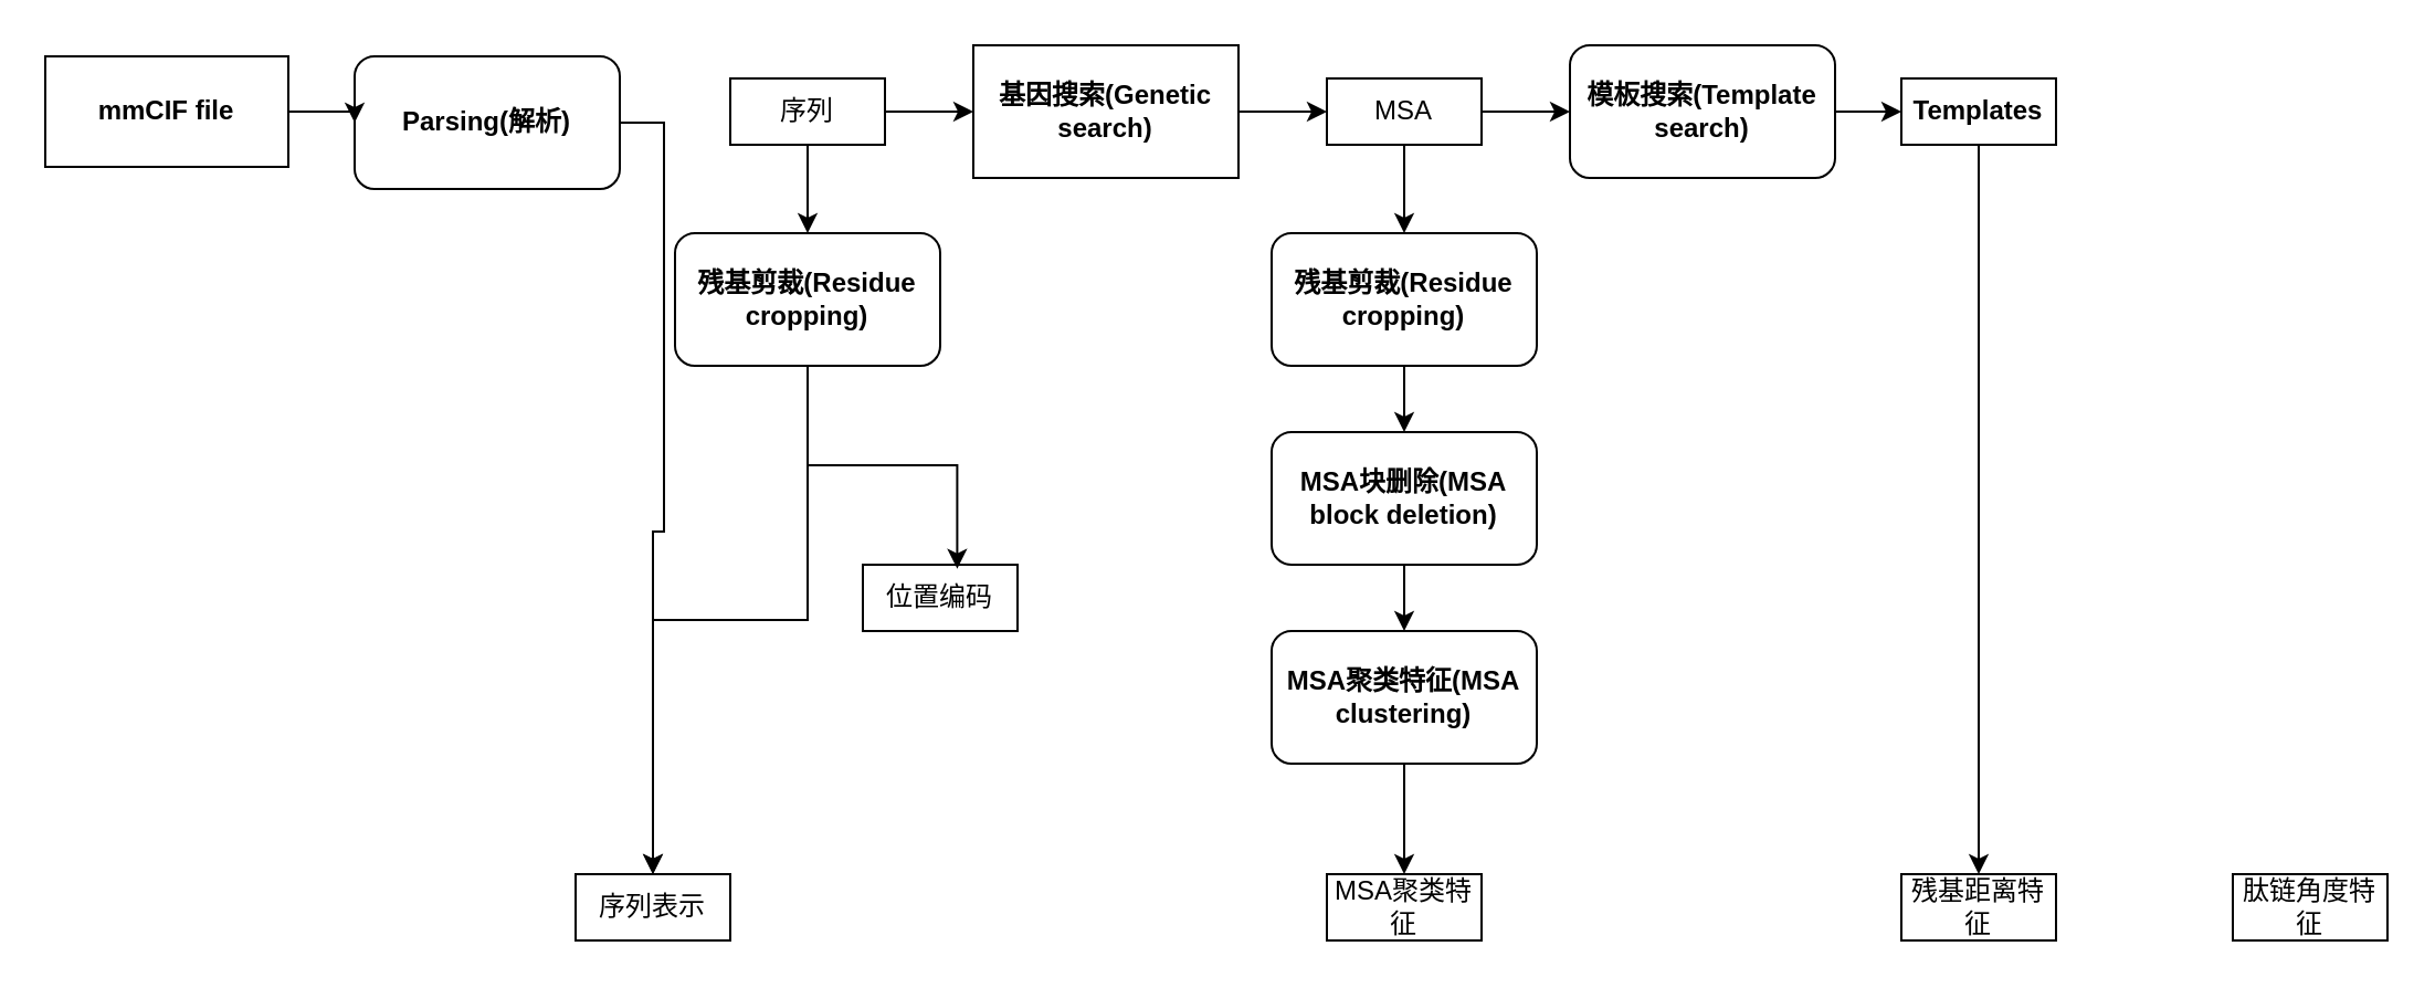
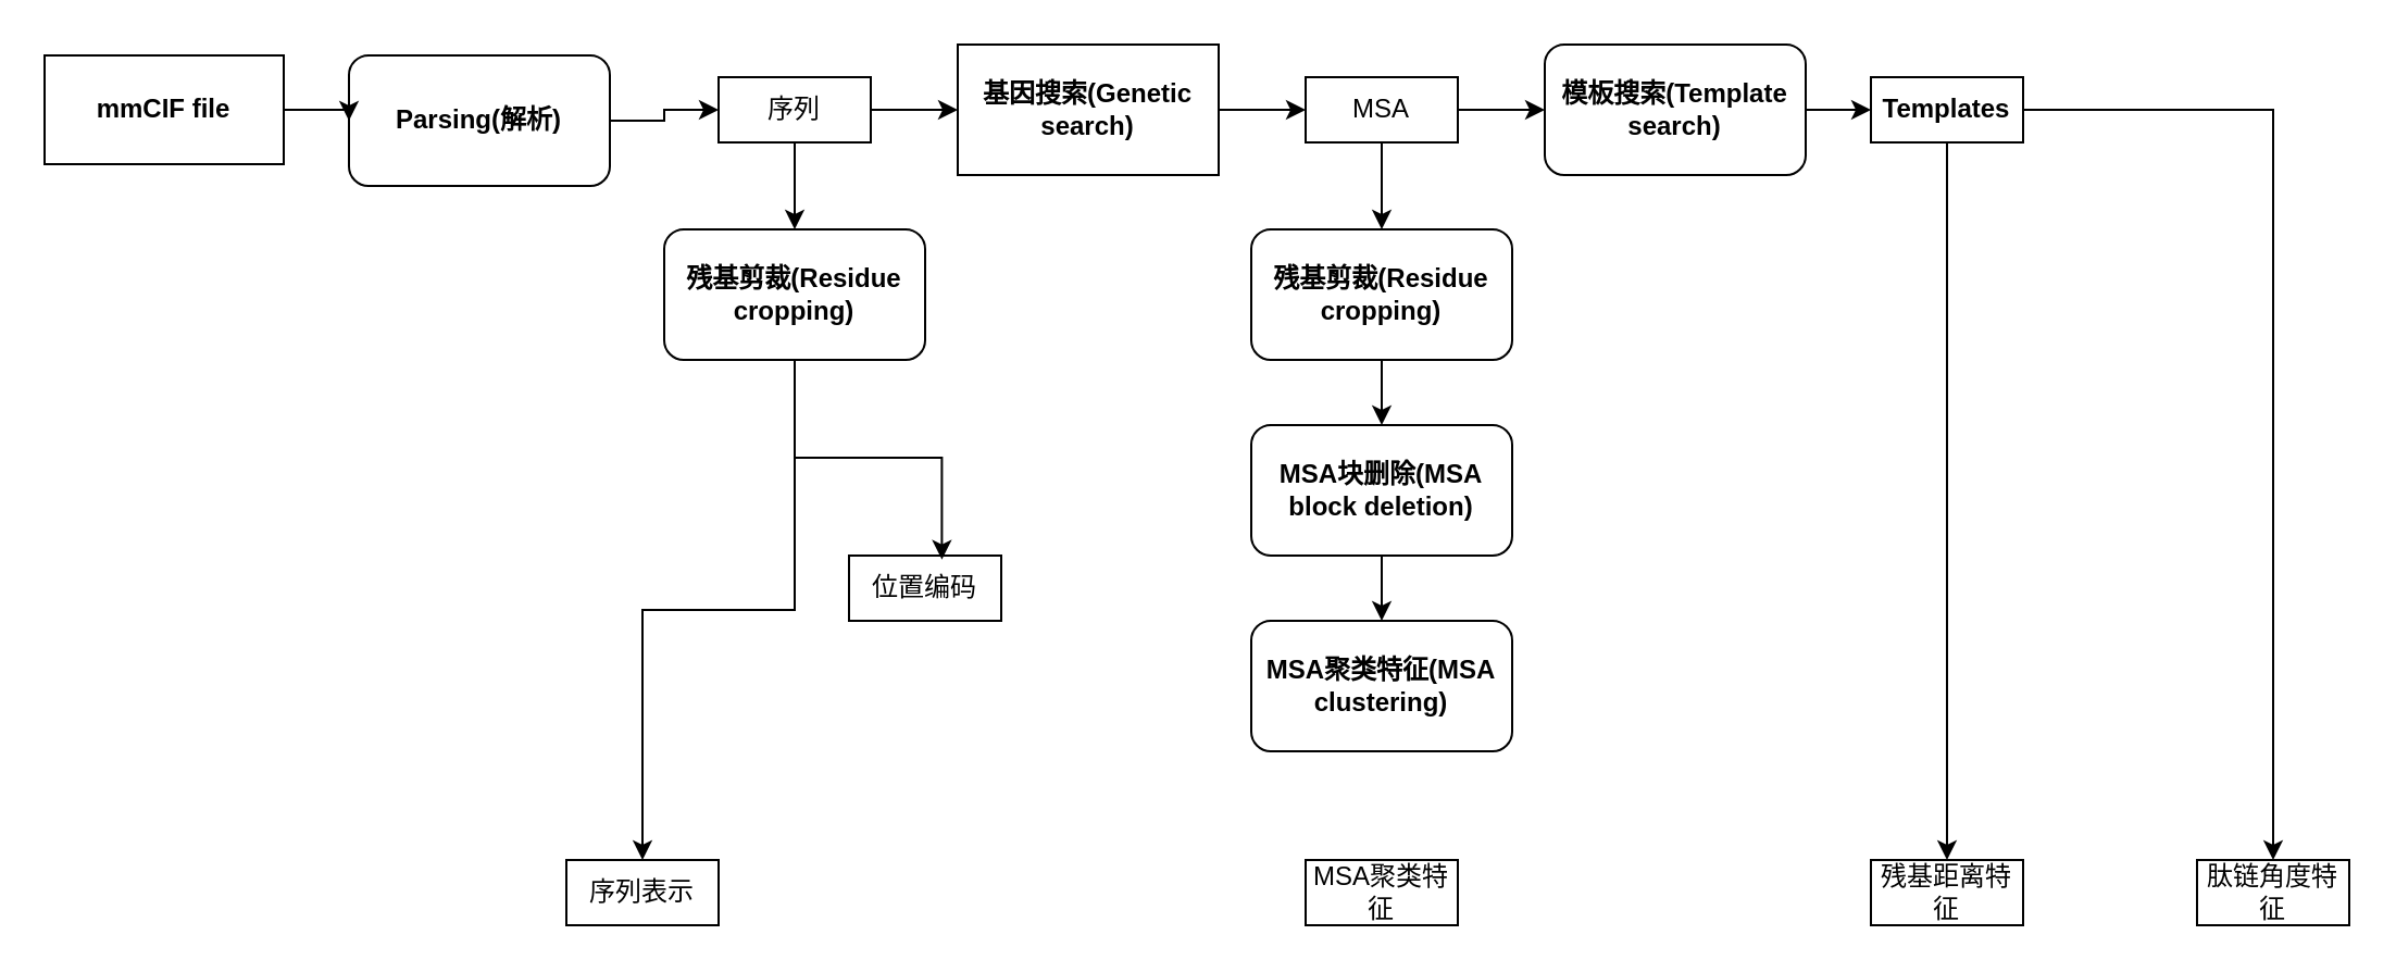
  <mxCell id="0" />
  <mxCell id="1" parent="0" />
- <mxCell id="2" style="edgeStyle=orthogonalEdgeStyle;rounded=0;orthogonalLoop=1;jettySize=auto;html=1;exitX=1;exitY=0.5;exitDx=0;exitDy=0;" edge="1" parent="1" source="3" target="27"><mxGeometry relative="1" as="geometry" /></mxCell>
+ <mxCell id="2" style="edgeStyle=orthogonalEdgeStyle;rounded=0;orthogonalLoop=1;jettySize=auto;html=1;exitX=1;exitY=0.5;exitDx=0;exitDy=0;entryX=0;entryY=0.5;entryDx=0;entryDy=0;" edge="1" parent="1" source="3" target="8"><mxGeometry relative="1" as="geometry" /></mxCell>
  <mxCell id="3" value="&lt;b&gt;Parsing(解析)&lt;/b&gt;" style="rounded=1;whiteSpace=wrap;html=1;" vertex="1" parent="1"><mxGeometry x="160" y="25" width="120" height="60" as="geometry" /></mxCell>
  <mxCell id="4" style="edgeStyle=orthogonalEdgeStyle;rounded=0;orthogonalLoop=1;jettySize=auto;html=1;exitX=1;exitY=0.5;exitDx=0;exitDy=0;entryX=0;entryY=0.5;entryDx=0;entryDy=0;" edge="1" parent="1" source="5" target="3"><mxGeometry relative="1" as="geometry" /></mxCell>
  <mxCell id="5" value="&lt;b&gt;mmCIF file&lt;/b&gt;" style="rounded=0;whiteSpace=wrap;html=1;" vertex="1" parent="1"><mxGeometry x="20" y="25" width="110" height="50" as="geometry" /></mxCell>
  <mxCell id="6" style="edgeStyle=orthogonalEdgeStyle;rounded=0;orthogonalLoop=1;jettySize=auto;html=1;exitX=1;exitY=0.5;exitDx=0;exitDy=0;entryX=0;entryY=0.5;entryDx=0;entryDy=0;" edge="1" parent="1" source="8" target="10"><mxGeometry relative="1" as="geometry" /></mxCell>
  <mxCell id="7" style="edgeStyle=orthogonalEdgeStyle;rounded=0;orthogonalLoop=1;jettySize=auto;html=1;exitX=0.5;exitY=1;exitDx=0;exitDy=0;entryX=0.5;entryY=0;entryDx=0;entryDy=0;" edge="1" parent="1" source="8" target="24"><mxGeometry relative="1" as="geometry" /></mxCell>
  <mxCell id="8" value="序列" style="rounded=0;whiteSpace=wrap;html=1;" vertex="1" parent="1"><mxGeometry x="330" y="35" width="70" height="30" as="geometry" /></mxCell>
  <mxCell id="9" style="edgeStyle=orthogonalEdgeStyle;rounded=0;orthogonalLoop=1;jettySize=auto;html=1;exitX=1;exitY=0.5;exitDx=0;exitDy=0;entryX=0;entryY=0.5;entryDx=0;entryDy=0;" edge="1" parent="1" source="10" target="13"><mxGeometry relative="1" as="geometry" /></mxCell>
  <mxCell id="10" value="&lt;b&gt;基因搜索(Genetic search)&lt;/b&gt;" style="whiteSpace=wrap;html=1;rounded=0;" vertex="1" parent="1"><mxGeometry x="440" y="20" width="120" height="60" as="geometry" /></mxCell>
  <mxCell id="11" style="edgeStyle=orthogonalEdgeStyle;rounded=0;orthogonalLoop=1;jettySize=auto;html=1;exitX=1;exitY=0.5;exitDx=0;exitDy=0;entryX=0;entryY=0.5;entryDx=0;entryDy=0;" edge="1" parent="1" source="13" target="15"><mxGeometry relative="1" as="geometry" /></mxCell>
  <mxCell id="12" style="edgeStyle=orthogonalEdgeStyle;rounded=0;orthogonalLoop=1;jettySize=auto;html=1;exitX=0.5;exitY=1;exitDx=0;exitDy=0;entryX=0.5;entryY=0;entryDx=0;entryDy=0;" edge="1" parent="1" source="13" target="26"><mxGeometry relative="1" as="geometry" /></mxCell>
  <mxCell id="13" value="MSA" style="rounded=0;whiteSpace=wrap;html=1;" vertex="1" parent="1"><mxGeometry x="600" y="35" width="70" height="30" as="geometry" /></mxCell>
  <mxCell id="14" style="edgeStyle=orthogonalEdgeStyle;rounded=0;orthogonalLoop=1;jettySize=auto;html=1;exitX=1;exitY=0.5;exitDx=0;exitDy=0;" edge="1" parent="1" source="15" target="18"><mxGeometry relative="1" as="geometry" /></mxCell>
  <mxCell id="15" value="&lt;b&gt;模板搜索(Template search)&lt;/b&gt;" style="rounded=1;whiteSpace=wrap;html=1;" vertex="1" parent="1"><mxGeometry x="710" y="20" width="120" height="60" as="geometry" /></mxCell>
  <mxCell id="16" style="edgeStyle=orthogonalEdgeStyle;rounded=0;orthogonalLoop=1;jettySize=auto;html=1;exitX=0.5;exitY=1;exitDx=0;exitDy=0;entryX=0.5;entryY=0;entryDx=0;entryDy=0;" edge="1" parent="1" source="18" target="31"><mxGeometry relative="1" as="geometry" /></mxCell>
+ <mxCell id="17" style="edgeStyle=orthogonalEdgeStyle;rounded=0;orthogonalLoop=1;jettySize=auto;html=1;exitX=1;exitY=0.5;exitDx=0;exitDy=0;entryX=0.5;entryY=0;entryDx=0;entryDy=0;" edge="1" parent="1" source="18" target="32"><mxGeometry relative="1" as="geometry" /></mxCell>
  <mxCell id="18" value="&lt;b&gt;Templates&lt;/b&gt;" style="rounded=0;whiteSpace=wrap;html=1;" vertex="1" parent="1"><mxGeometry x="860" y="35" width="70" height="30" as="geometry" /></mxCell>
  <mxCell id="19" style="edgeStyle=orthogonalEdgeStyle;rounded=0;orthogonalLoop=1;jettySize=auto;html=1;exitX=0.5;exitY=1;exitDx=0;exitDy=0;entryX=0.5;entryY=0;entryDx=0;entryDy=0;" edge="1" parent="1" source="20" target="22"><mxGeometry relative="1" as="geometry" /></mxCell>
  <mxCell id="20" value="&lt;b&gt;MSA块删除(MSA block deletion)&lt;/b&gt;" style="rounded=1;whiteSpace=wrap;html=1;" vertex="1" parent="1"><mxGeometry x="575" y="195" width="120" height="60" as="geometry" /></mxCell>
- <mxCell id="21" style="edgeStyle=orthogonalEdgeStyle;rounded=0;orthogonalLoop=1;jettySize=auto;html=1;exitX=0.5;exitY=1;exitDx=0;exitDy=0;entryX=0.5;entryY=0;entryDx=0;entryDy=0;" edge="1" parent="1" source="22" target="30"><mxGeometry relative="1" as="geometry" /></mxCell>
  <mxCell id="22" value="&lt;b&gt;MSA聚类特征(MSA clustering)&lt;/b&gt;" style="rounded=1;whiteSpace=wrap;html=1;" vertex="1" parent="1"><mxGeometry x="575" y="285" width="120" height="60" as="geometry" /></mxCell>
  <mxCell id="23" style="edgeStyle=orthogonalEdgeStyle;rounded=0;orthogonalLoop=1;jettySize=auto;html=1;exitX=0.5;exitY=1;exitDx=0;exitDy=0;entryX=0.5;entryY=0;entryDx=0;entryDy=0;" edge="1" parent="1" source="24" target="27"><mxGeometry relative="1" as="geometry" /></mxCell>
  <mxCell id="24" value="&lt;b&gt;残基剪裁(Residue cropping)&lt;/b&gt;" style="rounded=1;whiteSpace=wrap;html=1;" vertex="1" parent="1"><mxGeometry x="305" y="105" width="120" height="60" as="geometry" /></mxCell>
  <mxCell id="25" style="edgeStyle=orthogonalEdgeStyle;rounded=0;orthogonalLoop=1;jettySize=auto;html=1;exitX=0.5;exitY=1;exitDx=0;exitDy=0;entryX=0.5;entryY=0;entryDx=0;entryDy=0;" edge="1" parent="1" source="26" target="20"><mxGeometry relative="1" as="geometry" /></mxCell>
  <mxCell id="26" value="&lt;b&gt;残基剪裁(Residue cropping)&lt;/b&gt;" style="rounded=1;whiteSpace=wrap;html=1;" vertex="1" parent="1"><mxGeometry x="575" y="105" width="120" height="60" as="geometry" /></mxCell>
  <mxCell id="27" value="序列表示" style="rounded=0;whiteSpace=wrap;html=1;" vertex="1" parent="1"><mxGeometry x="260" y="395" width="70" height="30" as="geometry" /></mxCell>
  <mxCell id="28" value="位置编码" style="rounded=0;whiteSpace=wrap;html=1;" vertex="1" parent="1"><mxGeometry x="390" y="255" width="70" height="30" as="geometry" /></mxCell>
  <mxCell id="29" style="edgeStyle=orthogonalEdgeStyle;rounded=0;orthogonalLoop=1;jettySize=auto;html=1;exitX=0.5;exitY=1;exitDx=0;exitDy=0;entryX=0.61;entryY=0.061;entryDx=0;entryDy=0;entryPerimeter=0;" edge="1" parent="1" source="24" target="28"><mxGeometry relative="1" as="geometry" /></mxCell>
  <mxCell id="30" value="MSA聚类特征" style="rounded=0;whiteSpace=wrap;html=1;" vertex="1" parent="1"><mxGeometry x="600" y="395" width="70" height="30" as="geometry" /></mxCell>
  <mxCell id="31" value="残基距离特征" style="rounded=0;whiteSpace=wrap;html=1;" vertex="1" parent="1"><mxGeometry x="860" y="395" width="70" height="30" as="geometry" /></mxCell>
  <mxCell id="32" value="肽链角度特征" style="rounded=0;whiteSpace=wrap;html=1;" vertex="1" parent="1"><mxGeometry x="1010" y="395" width="70" height="30" as="geometry" /></mxCell>
